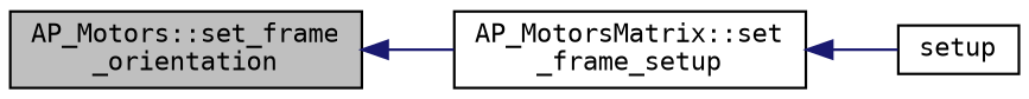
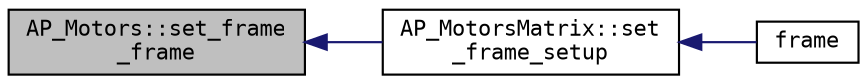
  digraph {
    fontname="DejaVu Sans Mono"
    rankdir=LR
    node [color=black fillcolor=white fontname="DejaVu Sans Mono" fontsize=10 shape=record style=filled]
    edge [color=midnightblue dir=back fontname="DejaVu Sans Mono" fontsize=10 labelfontname=Helvetica labelfontsize=10 style=solid]
-   n1 [fillcolor=grey75 fontcolor=black height=0.2 label="AP_Motors::set_frame\l_orientation" width=0.4]
+   n1 [fillcolor=grey75 fontcolor=black height=0.2 label="AP_Motors::set_frame\l_frame" width=0.4]
    n2 [height=0.2 label="AP_MotorsMatrix::set\l_frame_setup" width=0.4]
-   n3 [height=0.2 label=setup width=0.4]
+   n3 [height=0.2 label=frame width=0.4]
    n1 -> n2
    n2 -> n3
  }
